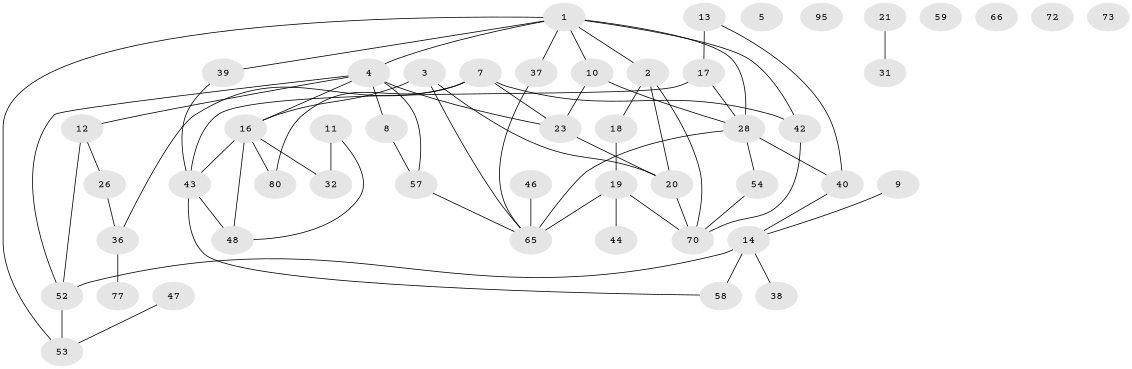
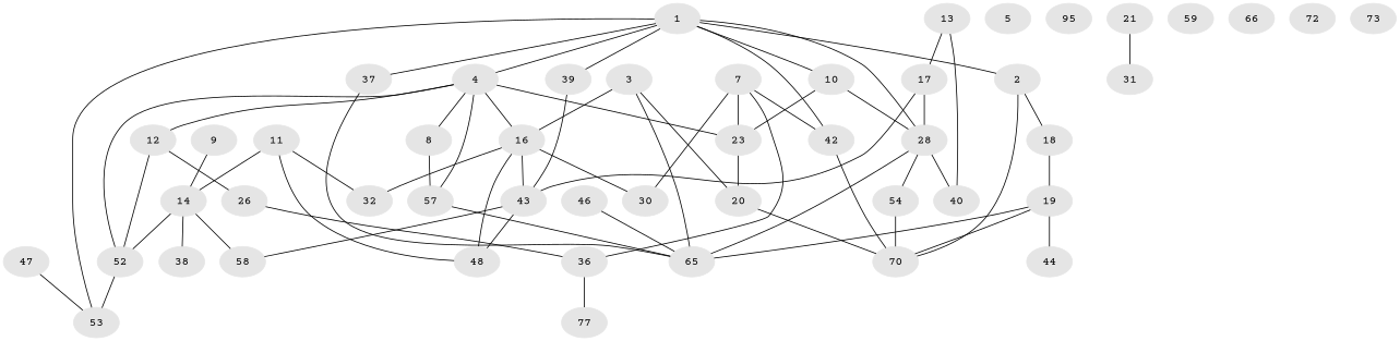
  graph {
    fontname="Courier Prime"
    node [color=gray90 fontname="Courier Prime" style=filled]
    edge [fontname="Courier Prime"]
    1 [super="+27"]
    2 [super="+63"]
    4 [super="+74"]
    10
    28 [super="+67"]
    37
    39
    42 [super="+60"]
    53 [super="+61"]
    18 [super="+24"]
    20 [super="+49"]
    70 [super="+78"]
    16 [super="+22"]
    8
    12 [super="+25"]
    23 [super="+79"]
    52 [super="+62"]
    57
    65 [super="+68"]
    40
    54 [super="+55"]
    43 [super="+51"]
    19 [super="+75"]
    3 [super="+71"]
-   30 [super="+64" label=80]
+   30 [super="+64"]
    32 [super="+35"]
    48 [super="+69"]
    26 [super="+41"]
    44 [super="+56"]
    5
    58
    7 [super="+34"]
    36 [super="+76"]
    77
    14 [super="+50"]
    38
    9
    11 [super="+45"]
    13 [super="+33"]
    17
    n41 [label=95]
    21
    31
    47
    46
    59
    66
    72
    73
    1 -- 2
    1 -- 4
    1 -- 10
    1 -- 28
    1 -- 37
    1 -- 39
    1 -- 42
    1 -- 53
    2 -- 18
-   2 -- 20
    2 -- 70
    4 -- 16
    4 -- 8
    4 -- 12
    4 -- 23
    4 -- 52
    4 -- 57
    10 -- 28
    10 -- 23
    28 -- 65
    28 -- 40
    28 -- 54
    37 -- 65
    39 -- 43
    42 -- 70
    18 -- 19 [weight=2]
    20 -- 70
    16 -- 43
    16 -- 30
    16 -- 32
    16 -- 48
    8 -- 57
    12 -- 52
    12 -- 26
    23 -- 20
    52 -- 53 [weight=2]
    57 -- 65
    54 -- 70
    43 -- 48
    43 -- 58
    19 -- 70
    19 -- 65 [weight=2]
    19 -- 44
    3 -- 20
    3 -- 16
    3 -- 65
    26 -- 36
    7 -- 42
    7 -- 23
    7 -- 30
    7 -- 36
    36 -- 77
    14 -- 52 [weight=2]
    14 -- 58 [weight=2]
    14 -- 38
    9 -- 14
    11 -- 32
    11 -- 48
-   40 -- 14
+   11 -- 14
    13 -- 40
    13 -- 17
    17 -- 28
    17 -- 43
    21 -- 31
    47 -- 53
    46 -- 65
  }
